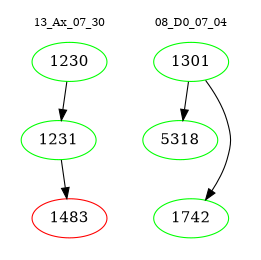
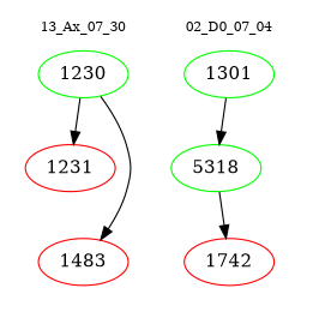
  digraph {
    node [color=green]
    edge [color=black]
    n1 [label=1230]
-   n2 [label=1231]
+   n2 [color=red label=1231]
    n3 [color=red label=1483]
    n4 [label=1301]
    n5 [label=5318]
-   n6 [label=1742]
+   n6 [color=red label=1742]
    subgraph cluster_1 {
      color=white
      fontsize=10
      label="13_Ax_07_30"
      n1
      n2
      n3
    }
    subgraph cluster_2 {
      color=white
      fontsize=10
-     label="08_D0_07_04"
+     label="02_D0_07_04"
      n4
      n5
      n6
    }
    n1 -> n2
-   n2 -> n3
+   n1 -> n3
    n4 -> n5
-   n4 -> n6
+   n5 -> n6
  }
